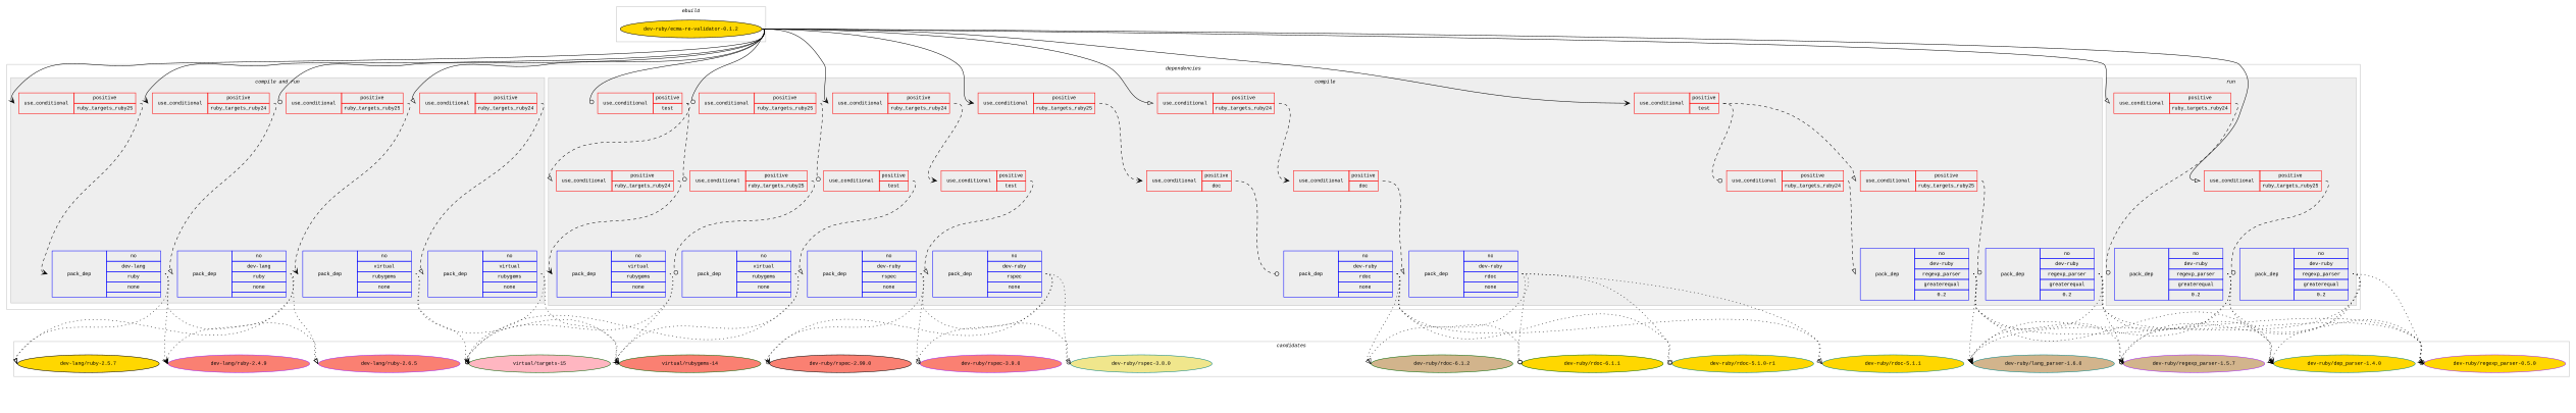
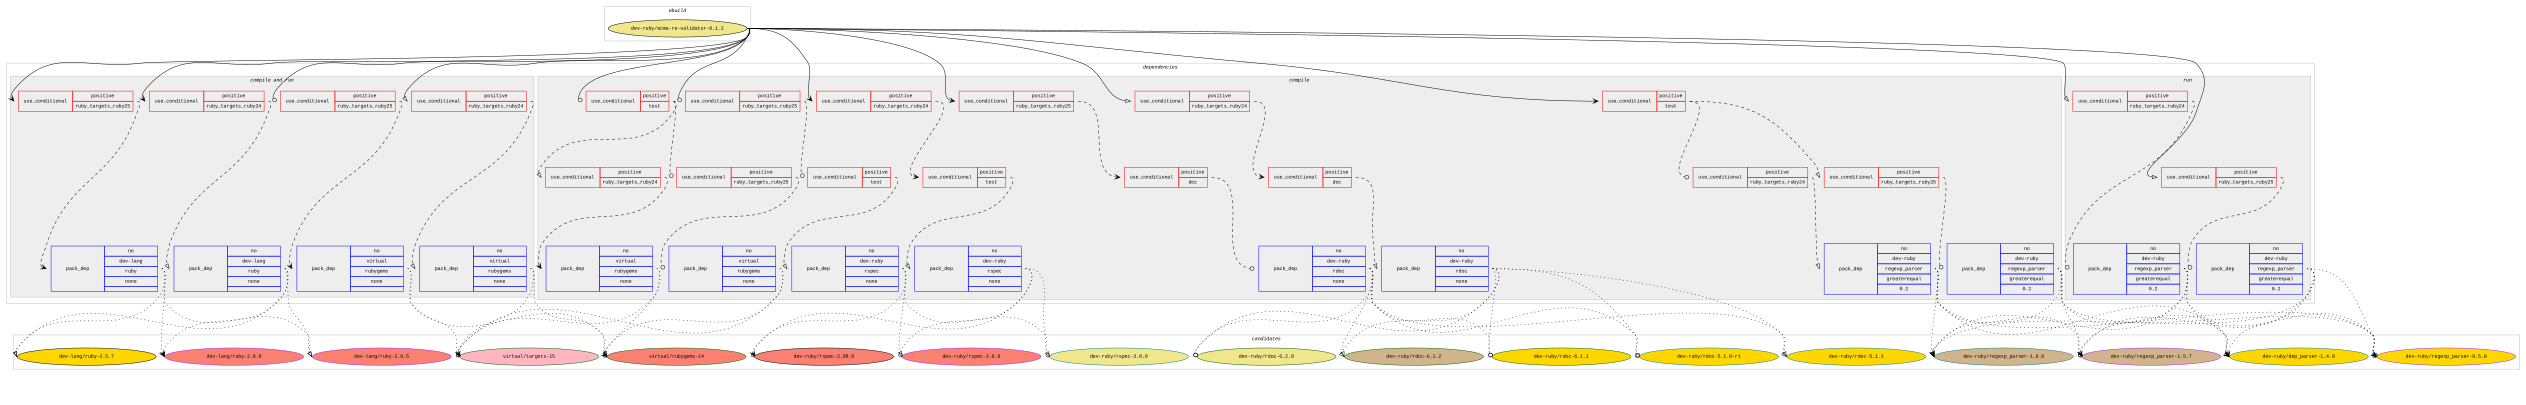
  digraph {
    compound=true
    concentrate=true
    fontname="Liberation Mono"
    fontsize=10
    newrank=true
    rankdir=TB
    ranksep=1.5
    node [color=red fontname="Liberation Mono" fontsize=10 shape=none]
    edge [arrowhead=onormal fontname="Liberation Mono" headport=w style=dotted tailport=e weight=100]
-   n1 [color=black fillcolor=gold label="dev-ruby/ecma-re-validator-0.1.2" style=filled width=4 shape=""]
+   n1 [color=black fillcolor=khaki label="dev-ruby/ecma-re-validator-0.1.2" style=filled width=4 shape=""]
    n2 [color=blue label=<<TABLE BORDER="0" CELLBORDER="1" CELLSPACING="0" CELLPADDING="4" WIDTH="220"><TR><TD ROWSPAN="6" CELLPADDING="30">pack_dep</TD></TR><TR><TD WIDTH="110">no</TD></TR><TR><TD>dev-ruby</TD></TR><TR><TD>rdoc</TD></TR><TR><TD>none</TD></TR><TR><TD></TD></TR></TABLE>>]
    n3 [label=<<TABLE BORDER="0" CELLBORDER="1" CELLSPACING="0" CELLPADDING="4"><TR><TD ROWSPAN="3" CELLPADDING="10">use_conditional</TD></TR><TR><TD>positive</TD></TR><TR><TD>doc</TD></TR></TABLE>>]
    n4 [label=<<TABLE BORDER="0" CELLBORDER="1" CELLSPACING="0" CELLPADDING="4"><TR><TD ROWSPAN="3" CELLPADDING="10">use_conditional</TD></TR><TR><TD>positive</TD></TR><TR><TD>ruby_targets_ruby24</TD></TR></TABLE>>]
    n5 [color=blue label=<<TABLE BORDER="0" CELLBORDER="1" CELLSPACING="0" CELLPADDING="4" WIDTH="220"><TR><TD ROWSPAN="6" CELLPADDING="30">pack_dep</TD></TR><TR><TD WIDTH="110">no</TD></TR><TR><TD>dev-ruby</TD></TR><TR><TD>rspec</TD></TR><TR><TD>none</TD></TR><TR><TD></TD></TR></TABLE>>]
    n6 [label=<<TABLE BORDER="0" CELLBORDER="1" CELLSPACING="0" CELLPADDING="4"><TR><TD ROWSPAN="3" CELLPADDING="10">use_conditional</TD></TR><TR><TD>positive</TD></TR><TR><TD>test</TD></TR></TABLE>>]
    n7 [label=<<TABLE BORDER="0" CELLBORDER="1" CELLSPACING="0" CELLPADDING="4"><TR><TD ROWSPAN="3" CELLPADDING="10">use_conditional</TD></TR><TR><TD>positive</TD></TR><TR><TD>ruby_targets_ruby24</TD></TR></TABLE>>]
    n8 [color=blue label=<<TABLE BORDER="0" CELLBORDER="1" CELLSPACING="0" CELLPADDING="4" WIDTH="220"><TR><TD ROWSPAN="6" CELLPADDING="30">pack_dep</TD></TR><TR><TD WIDTH="110">no</TD></TR><TR><TD>dev-ruby</TD></TR><TR><TD>rdoc</TD></TR><TR><TD>none</TD></TR><TR><TD></TD></TR></TABLE>>]
    n9 [label=<<TABLE BORDER="0" CELLBORDER="1" CELLSPACING="0" CELLPADDING="4"><TR><TD ROWSPAN="3" CELLPADDING="10">use_conditional</TD></TR><TR><TD>positive</TD></TR><TR><TD>doc</TD></TR></TABLE>>]
    n10 [label=<<TABLE BORDER="0" CELLBORDER="1" CELLSPACING="0" CELLPADDING="4"><TR><TD ROWSPAN="3" CELLPADDING="10">use_conditional</TD></TR><TR><TD>positive</TD></TR><TR><TD>ruby_targets_ruby25</TD></TR></TABLE>>]
    n11 [color=blue label=<<TABLE BORDER="0" CELLBORDER="1" CELLSPACING="0" CELLPADDING="4" WIDTH="220"><TR><TD ROWSPAN="6" CELLPADDING="30">pack_dep</TD></TR><TR><TD WIDTH="110">no</TD></TR><TR><TD>dev-ruby</TD></TR><TR><TD>rspec</TD></TR><TR><TD>none</TD></TR><TR><TD></TD></TR></TABLE>>]
    n12 [label=<<TABLE BORDER="0" CELLBORDER="1" CELLSPACING="0" CELLPADDING="4"><TR><TD ROWSPAN="3" CELLPADDING="10">use_conditional</TD></TR><TR><TD>positive</TD></TR><TR><TD>test</TD></TR></TABLE>>]
    n13 [label=<<TABLE BORDER="0" CELLBORDER="1" CELLSPACING="0" CELLPADDING="4"><TR><TD ROWSPAN="3" CELLPADDING="10">use_conditional</TD></TR><TR><TD>positive</TD></TR><TR><TD>ruby_targets_ruby25</TD></TR></TABLE>>]
    n14 [color=blue label=<<TABLE BORDER="0" CELLBORDER="1" CELLSPACING="0" CELLPADDING="4" WIDTH="220"><TR><TD ROWSPAN="6" CELLPADDING="30">pack_dep</TD></TR><TR><TD WIDTH="110">no</TD></TR><TR><TD>dev-ruby</TD></TR><TR><TD>regexp_parser</TD></TR><TR><TD>greaterequal</TD></TR><TR><TD>0.2</TD></TR></TABLE>>]
    n15 [label=<<TABLE BORDER="0" CELLBORDER="1" CELLSPACING="0" CELLPADDING="4"><TR><TD ROWSPAN="3" CELLPADDING="10">use_conditional</TD></TR><TR><TD>positive</TD></TR><TR><TD>ruby_targets_ruby24</TD></TR></TABLE>>]
    n16 [color=blue label=<<TABLE BORDER="0" CELLBORDER="1" CELLSPACING="0" CELLPADDING="4" WIDTH="220"><TR><TD ROWSPAN="6" CELLPADDING="30">pack_dep</TD></TR><TR><TD WIDTH="110">no</TD></TR><TR><TD>dev-ruby</TD></TR><TR><TD>regexp_parser</TD></TR><TR><TD>greaterequal</TD></TR><TR><TD>0.2</TD></TR></TABLE>>]
    n17 [label=<<TABLE BORDER="0" CELLBORDER="1" CELLSPACING="0" CELLPADDING="4"><TR><TD ROWSPAN="3" CELLPADDING="10">use_conditional</TD></TR><TR><TD>positive</TD></TR><TR><TD>ruby_targets_ruby25</TD></TR></TABLE>>]
    n18 [label=<<TABLE BORDER="0" CELLBORDER="1" CELLSPACING="0" CELLPADDING="4"><TR><TD ROWSPAN="3" CELLPADDING="10">use_conditional</TD></TR><TR><TD>positive</TD></TR><TR><TD>test</TD></TR></TABLE>>]
    n19 [color=blue label=<<TABLE BORDER="0" CELLBORDER="1" CELLSPACING="0" CELLPADDING="4" WIDTH="220"><TR><TD ROWSPAN="6" CELLPADDING="30">pack_dep</TD></TR><TR><TD WIDTH="110">no</TD></TR><TR><TD>virtual</TD></TR><TR><TD>rubygems</TD></TR><TR><TD>none</TD></TR><TR><TD></TD></TR></TABLE>>]
    n20 [label=<<TABLE BORDER="0" CELLBORDER="1" CELLSPACING="0" CELLPADDING="4"><TR><TD ROWSPAN="3" CELLPADDING="10">use_conditional</TD></TR><TR><TD>positive</TD></TR><TR><TD>ruby_targets_ruby24</TD></TR></TABLE>>]
    n21 [color=blue label=<<TABLE BORDER="0" CELLBORDER="1" CELLSPACING="0" CELLPADDING="4" WIDTH="220"><TR><TD ROWSPAN="6" CELLPADDING="30">pack_dep</TD></TR><TR><TD WIDTH="110">no</TD></TR><TR><TD>virtual</TD></TR><TR><TD>rubygems</TD></TR><TR><TD>none</TD></TR><TR><TD></TD></TR></TABLE>>]
    n22 [label=<<TABLE BORDER="0" CELLBORDER="1" CELLSPACING="0" CELLPADDING="4"><TR><TD ROWSPAN="3" CELLPADDING="10">use_conditional</TD></TR><TR><TD>positive</TD></TR><TR><TD>ruby_targets_ruby25</TD></TR></TABLE>>]
    n23 [label=<<TABLE BORDER="0" CELLBORDER="1" CELLSPACING="0" CELLPADDING="4"><TR><TD ROWSPAN="3" CELLPADDING="10">use_conditional</TD></TR><TR><TD>positive</TD></TR><TR><TD>test</TD></TR></TABLE>>]
    n24 [color=blue label=<<TABLE BORDER="0" CELLBORDER="1" CELLSPACING="0" CELLPADDING="4" WIDTH="220"><TR><TD ROWSPAN="6" CELLPADDING="30">pack_dep</TD></TR><TR><TD WIDTH="110">no</TD></TR><TR><TD>dev-lang</TD></TR><TR><TD>ruby</TD></TR><TR><TD>none</TD></TR><TR><TD></TD></TR></TABLE>>]
    n25 [label=<<TABLE BORDER="0" CELLBORDER="1" CELLSPACING="0" CELLPADDING="4"><TR><TD ROWSPAN="3" CELLPADDING="10">use_conditional</TD></TR><TR><TD>positive</TD></TR><TR><TD>ruby_targets_ruby24</TD></TR></TABLE>>]
    n26 [color=blue label=<<TABLE BORDER="0" CELLBORDER="1" CELLSPACING="0" CELLPADDING="4" WIDTH="220"><TR><TD ROWSPAN="6" CELLPADDING="30">pack_dep</TD></TR><TR><TD WIDTH="110">no</TD></TR><TR><TD>virtual</TD></TR><TR><TD>rubygems</TD></TR><TR><TD>none</TD></TR><TR><TD></TD></TR></TABLE>>]
    n27 [label=<<TABLE BORDER="0" CELLBORDER="1" CELLSPACING="0" CELLPADDING="4"><TR><TD ROWSPAN="3" CELLPADDING="10">use_conditional</TD></TR><TR><TD>positive</TD></TR><TR><TD>ruby_targets_ruby24</TD></TR></TABLE>>]
    n28 [color=blue label=<<TABLE BORDER="0" CELLBORDER="1" CELLSPACING="0" CELLPADDING="4" WIDTH="220"><TR><TD ROWSPAN="6" CELLPADDING="30">pack_dep</TD></TR><TR><TD WIDTH="110">no</TD></TR><TR><TD>dev-lang</TD></TR><TR><TD>ruby</TD></TR><TR><TD>none</TD></TR><TR><TD></TD></TR></TABLE>>]
    n29 [label=<<TABLE BORDER="0" CELLBORDER="1" CELLSPACING="0" CELLPADDING="4"><TR><TD ROWSPAN="3" CELLPADDING="10">use_conditional</TD></TR><TR><TD>positive</TD></TR><TR><TD>ruby_targets_ruby25</TD></TR></TABLE>>]
    n30 [color=blue label=<<TABLE BORDER="0" CELLBORDER="1" CELLSPACING="0" CELLPADDING="4" WIDTH="220"><TR><TD ROWSPAN="6" CELLPADDING="30">pack_dep</TD></TR><TR><TD WIDTH="110">no</TD></TR><TR><TD>virtual</TD></TR><TR><TD>rubygems</TD></TR><TR><TD>none</TD></TR><TR><TD></TD></TR></TABLE>>]
    n31 [label=<<TABLE BORDER="0" CELLBORDER="1" CELLSPACING="0" CELLPADDING="4"><TR><TD ROWSPAN="3" CELLPADDING="10">use_conditional</TD></TR><TR><TD>positive</TD></TR><TR><TD>ruby_targets_ruby25</TD></TR></TABLE>>]
    n32 [color=blue label=<<TABLE BORDER="0" CELLBORDER="1" CELLSPACING="0" CELLPADDING="4" WIDTH="220"><TR><TD ROWSPAN="6" CELLPADDING="30">pack_dep</TD></TR><TR><TD WIDTH="110">no</TD></TR><TR><TD>dev-ruby</TD></TR><TR><TD>regexp_parser</TD></TR><TR><TD>greaterequal</TD></TR><TR><TD>0.2</TD></TR></TABLE>>]
    n33 [label=<<TABLE BORDER="0" CELLBORDER="1" CELLSPACING="0" CELLPADDING="4"><TR><TD ROWSPAN="3" CELLPADDING="10">use_conditional</TD></TR><TR><TD>positive</TD></TR><TR><TD>ruby_targets_ruby24</TD></TR></TABLE>>]
    n34 [color=blue label=<<TABLE BORDER="0" CELLBORDER="1" CELLSPACING="0" CELLPADDING="4" WIDTH="220"><TR><TD ROWSPAN="6" CELLPADDING="30">pack_dep</TD></TR><TR><TD WIDTH="110">no</TD></TR><TR><TD>dev-ruby</TD></TR><TR><TD>regexp_parser</TD></TR><TR><TD>greaterequal</TD></TR><TR><TD>0.2</TD></TR></TABLE>>]
    n35 [label=<<TABLE BORDER="0" CELLBORDER="1" CELLSPACING="0" CELLPADDING="4"><TR><TD ROWSPAN="3" CELLPADDING="10">use_conditional</TD></TR><TR><TD>positive</TD></TR><TR><TD>ruby_targets_ruby25</TD></TR></TABLE>>]
    n36 [color=black fillcolor=salmon label="dev-ruby/rspec-2.99.0" style=filled width=4 shape=""]
    n37 [color=teal fillcolor=khaki label="dev-ruby/rspec-3.8.0" style=filled width=4 shape=""]
    n38 [color=purple fillcolor=salmon label="dev-ruby/rspec-3.9.0" style=filled width=4 shape=""]
    n39 [color=teal fillcolor=gold label="dev-ruby/rdoc-5.1.1" style=filled width=4 shape=""]
    n40 [color=teal fillcolor=gold label="dev-ruby/rdoc-5.1.0-r1" style=filled width=4 shape=""]
    n41 [color=darkgreen fillcolor=gold label="dev-ruby/rdoc-6.1.1" style=filled width=4 shape=""]
    n42 [color=darkgreen fillcolor=tan label="dev-ruby/rdoc-6.1.2" style=filled width=4 shape=""]
+   n43 [color=darkgreen fillcolor=khaki label="dev-ruby/rdoc-6.2.0" style=filled width=4 shape=""]
    n44 [color=purple fillcolor=gold label="dev-ruby/regexp_parser-0.5.0" style=filled width=4 shape=""]
    n45 [color=teal fillcolor=gold label="dev-ruby/dep_parser-1.4.0" style=filled width=4 shape=""]
    n46 [color=purple fillcolor=tan label="dev-ruby/regexp_parser-1.5.7" style=filled width=4 shape=""]
-   n47 [color=teal fillcolor=tan label="dev-ruby/lang_parser-1.6.0" style=filled width=4 shape=""]
+   n47 [color=teal fillcolor=tan label="dev-ruby/regexp_parser-1.6.0" style=filled width=4 shape=""]
    n48 [color=darkgreen fillcolor=salmon label="virtual/rubygems-14" style=filled width=4 shape=""]
    n49 [color=darkgreen fillcolor=lightpink label="virtual/targets-15" style=filled width=4 shape=""]
-   n50 [color=purple fillcolor=salmon label="dev-lang/ruby-2.4.9" style=filled width=4 shape=""]
+   n50 [color=purple fillcolor=salmon label="dev-lang/ruby-2.8.9" style=filled width=4 shape=""]
    n51 [color=black fillcolor=gold label="dev-lang/ruby-2.5.7" style=filled width=4 shape=""]
    n52 [color=purple fillcolor=salmon label="dev-lang/ruby-2.6.5" style=filled width=4 shape=""]
    subgraph cluster_1 {
      color=gray
      label=<<i>ebuild</i>>
      n1
    }
    subgraph cluster_2 {
      color=gray
      label=<<i>dependencies</i>>
      subgraph cluster_3 {
        color=gray
        fillcolor="#eeeeee"
        label=<<i>compile</i>>
        style=filled
        subgraph sub_4 {
          color=gray
          fillcolor="#eeeeee"
          label=<<i>compile</i>>
          style=filled
          n4
          subgraph sub_5 {
            color=gray
            fillcolor="#eeeeee"
            label=<<i>compile</i>>
            style=filled
            n3
            subgraph sub_6 {
              color=gray
              fillcolor="#eeeeee"
              label=<<i>compile</i>>
              style=filled
              n2
            }
          }
        }
        subgraph sub_7 {
          color=gray
          fillcolor="#eeeeee"
          label=<<i>compile</i>>
          style=filled
          n7
          subgraph sub_8 {
            color=gray
            fillcolor="#eeeeee"
            label=<<i>compile</i>>
            style=filled
            n6
            subgraph sub_9 {
              color=gray
              fillcolor="#eeeeee"
              label=<<i>compile</i>>
              style=filled
              n5
            }
          }
        }
        subgraph sub_10 {
          color=gray
          fillcolor="#eeeeee"
          label=<<i>compile</i>>
          style=filled
          n10
          subgraph sub_11 {
            color=gray
            fillcolor="#eeeeee"
            label=<<i>compile</i>>
            style=filled
            n9
            subgraph sub_12 {
              color=gray
              fillcolor="#eeeeee"
              label=<<i>compile</i>>
              style=filled
              n8
            }
          }
        }
        subgraph sub_13 {
          color=gray
          fillcolor="#eeeeee"
          label=<<i>compile</i>>
          style=filled
          n13
          subgraph sub_14 {
            color=gray
            fillcolor="#eeeeee"
            label=<<i>compile</i>>
            style=filled
            n12
            subgraph sub_15 {
              color=gray
              fillcolor="#eeeeee"
              label=<<i>compile</i>>
              style=filled
              n11
            }
          }
        }
        subgraph sub_16 {
          color=gray
          fillcolor="#eeeeee"
          label=<<i>compile</i>>
          style=filled
          n18
          subgraph sub_17 {
            color=gray
            fillcolor="#eeeeee"
            label=<<i>compile</i>>
            style=filled
            n15
            subgraph sub_18 {
              color=gray
              fillcolor="#eeeeee"
              label=<<i>compile</i>>
              style=filled
              n14
            }
          }
          subgraph sub_19 {
            color=gray
            fillcolor="#eeeeee"
            label=<<i>compile</i>>
            style=filled
            n17
            subgraph sub_20 {
              color=gray
              fillcolor="#eeeeee"
              label=<<i>compile</i>>
              style=filled
              n16
            }
          }
        }
        subgraph sub_21 {
          color=gray
          fillcolor="#eeeeee"
          label=<<i>compile</i>>
          style=filled
          n23
          subgraph sub_22 {
            color=gray
            fillcolor="#eeeeee"
            label=<<i>compile</i>>
            style=filled
            n20
            subgraph sub_23 {
              color=gray
              fillcolor="#eeeeee"
              label=<<i>compile</i>>
              style=filled
              n19
            }
          }
          subgraph sub_24 {
            color=gray
            fillcolor="#eeeeee"
            label=<<i>compile</i>>
            style=filled
            n22
            subgraph sub_25 {
              color=gray
              fillcolor="#eeeeee"
              label=<<i>compile</i>>
              style=filled
              n21
            }
          }
        }
      }
      subgraph cluster_26 {
        color=gray
        fillcolor="#eeeeee"
        label=<<i>compile and run</i>>
        style=filled
        subgraph sub_27 {
          color=gray
          fillcolor="#eeeeee"
          label=<<i>compile and run</i>>
          style=filled
          n25
          subgraph sub_28 {
            color=gray
            fillcolor="#eeeeee"
            label=<<i>compile and run</i>>
            style=filled
            n24
          }
        }
        subgraph sub_29 {
          color=gray
          fillcolor="#eeeeee"
          label=<<i>compile and run</i>>
          style=filled
          n27
          subgraph sub_30 {
            color=gray
            fillcolor="#eeeeee"
            label=<<i>compile and run</i>>
            style=filled
            n26
          }
        }
        subgraph sub_31 {
          color=gray
          fillcolor="#eeeeee"
          label=<<i>compile and run</i>>
          style=filled
          n29
          subgraph sub_32 {
            color=gray
            fillcolor="#eeeeee"
            label=<<i>compile and run</i>>
            style=filled
            n28
          }
        }
        subgraph sub_33 {
          color=gray
          fillcolor="#eeeeee"
          label=<<i>compile and run</i>>
          style=filled
          n31
          subgraph sub_34 {
            color=gray
            fillcolor="#eeeeee"
            label=<<i>compile and run</i>>
            style=filled
            n30
          }
        }
      }
      subgraph cluster_35 {
        color=gray
        fillcolor="#eeeeee"
        label=<<i>run</i>>
        style=filled
        subgraph sub_36 {
          color=gray
          fillcolor="#eeeeee"
          label=<<i>run</i>>
          style=filled
          n33
          subgraph sub_37 {
            color=gray
            fillcolor="#eeeeee"
            label=<<i>run</i>>
            style=filled
            n32
          }
        }
        subgraph sub_38 {
          color=gray
          fillcolor="#eeeeee"
          label=<<i>run</i>>
          style=filled
          n35
          subgraph sub_39 {
            color=gray
            fillcolor="#eeeeee"
            label=<<i>run</i>>
            style=filled
            n34
          }
        }
      }
    }
    subgraph cluster_40 {
      color=gray
      label=<<i>candidates</i>>
      rank=same
      subgraph sub_41 {
        color=black
        label=<<i>candidates</i>>
        nodesep=1
        rank=same
        n36
        n37
        n38
      }
      subgraph sub_42 {
        color=black
        label=<<i>candidates</i>>
        nodesep=1
        rank=same
        n39
        n40
        n41
        n42
+       n43
      }
      subgraph sub_43 {
        color=black
        label=<<i>candidates</i>>
        nodesep=1
        rank=same
        n39
        n40
        n41
        n42
+       n43
      }
      subgraph sub_44 {
        color=black
        label=<<i>candidates</i>>
        nodesep=1
        rank=same
        n36
        n37
        n38
      }
      subgraph sub_45 {
        color=black
        label=<<i>candidates</i>>
        nodesep=1
        rank=same
        n44
        n45
        n46
        n47
      }
      subgraph sub_46 {
        color=black
        label=<<i>candidates</i>>
        nodesep=1
        rank=same
        n44
        n45
        n46
        n47
      }
      subgraph sub_47 {
        color=black
        label=<<i>candidates</i>>
        nodesep=1
        rank=same
        n48
        n49
      }
      subgraph sub_48 {
        color=black
        label=<<i>candidates</i>>
        nodesep=1
        rank=same
        n48
        n49
      }
      subgraph sub_49 {
        color=black
        label=<<i>candidates</i>>
        nodesep=1
        rank=same
        n50
        n51
        n52
      }
      subgraph sub_50 {
        color=black
        label=<<i>candidates</i>>
        nodesep=1
        rank=same
        n48
        n49
      }
      subgraph sub_51 {
        color=black
        label=<<i>candidates</i>>
        nodesep=1
        rank=same
        n50
        n51
        n52
      }
      subgraph sub_52 {
        color=black
        label=<<i>candidates</i>>
        nodesep=1
        rank=same
        n48
        n49
      }
      subgraph sub_53 {
        color=black
        label=<<i>candidates</i>>
        nodesep=1
        rank=same
        n44
        n45
        n46
        n47
      }
      subgraph sub_54 {
        color=black
        label=<<i>candidates</i>>
        nodesep=1
        rank=same
        n44
        n45
        n46
        n47
      }
    }
    n1 -> n4 [style=solid weight=20]
    n1 -> n7 [arrowhead=vee style=solid weight=20]
    n1 -> n10 [arrowhead=vee style=solid weight=20]
    n1 -> n13 [arrowhead=odot style=solid weight=20]
    n1 -> n18 [arrowhead=vee style=solid weight=20]
    n1 -> n23 [arrowhead=odot style=solid weight=20]
    n1 -> n25 [arrowhead=vee style=solid weight=20]
    n1 -> n27 [style=solid weight=20]
    n1 -> n29 [arrowhead=vee style=solid weight=20]
    n1 -> n31 [arrowhead=odot style=solid weight=20]
    n1 -> n33 [style=solid weight=20]
    n1 -> n35 [style=solid weight=20]
    n2 -> n39
    n2 -> n40 [arrowhead=odot]
    n2 -> n41 [arrowhead=odot]
    n2 -> n42
+   n2 -> n43 [arrowhead=odot]
    n3 -> n2 [style=dashed weight=20]
    n4 -> n3 [arrowhead=vee style=dashed weight=20]
    n5 -> n36 [arrowhead=odot]
    n5 -> n37 [arrowhead=odot]
    n5 -> n38
    n6 -> n5 [style=dashed weight=20]
    n7 -> n6 [arrowhead=vee style=dashed weight=20]
    n8 -> n39
    n8 -> n40 [arrowhead=odot]
    n8 -> n41 [arrowhead=odot]
    n8 -> n42
+   n8 -> n43 [arrowhead=odot]
    n9 -> n8 [arrowhead=odot style=dashed weight=20]
    n10 -> n9 [arrowhead=vee style=dashed weight=20]
    n11 -> n36 [arrowhead=vee]
    n11 -> n37
    n11 -> n38 [arrowhead=odot]
    n12 -> n11 [style=dashed weight=20]
    n13 -> n12 [arrowhead=odot style=dashed weight=20]
    n14 -> n44 [arrowhead=odot]
    n14 -> n45 [arrowhead=vee]
    n14 -> n46 [arrowhead=odot]
    n14 -> n47
    n15 -> n14 [style=dashed weight=20]
    n16 -> n44 [arrowhead=vee]
    n16 -> n45
    n16 -> n46 [arrowhead=odot]
    n16 -> n47 [arrowhead=vee]
    n17 -> n16 [arrowhead=odot style=dashed weight=20]
    n18 -> n15 [arrowhead=odot style=dashed weight=20]
    n18 -> n17 [style=dashed weight=20]
    n19 -> n48 [arrowhead=odot]
    n19 -> n49 [arrowhead=odot]
    n20 -> n19 [arrowhead=vee style=dashed weight=20]
    n21 -> n48
    n21 -> n49
    n22 -> n21 [arrowhead=odot style=dashed weight=20]
    n23 -> n20 [style=dashed weight=20]
    n23 -> n22 [arrowhead=odot style=dashed weight=20]
    n24 -> n50 [arrowhead=vee]
    n24 -> n51
    n24 -> n52
    n25 -> n24 [style=dashed weight=20]
    n26 -> n48
    n26 -> n49 [arrowhead=vee]
    n27 -> n26 [style=dashed weight=20]
    n28 -> n50 [arrowhead=vee]
    n28 -> n51
    n28 -> n52
    n29 -> n28 [arrowhead=vee style=dashed weight=20]
    n30 -> n48 [arrowhead=vee]
    n30 -> n49 [arrowhead=odot]
    n31 -> n30 [arrowhead=vee style=dashed weight=20]
    n32 -> n44
    n32 -> n45
    n32 -> n46 [arrowhead=vee]
    n32 -> n47
    n33 -> n32 [arrowhead=odot style=dashed weight=20]
    n34 -> n44 [arrowhead=odot]
    n34 -> n45 [arrowhead=vee]
    n34 -> n46
    n34 -> n47 [arrowhead=vee]
    n35 -> n34 [arrowhead=odot style=dashed weight=20]
  }
